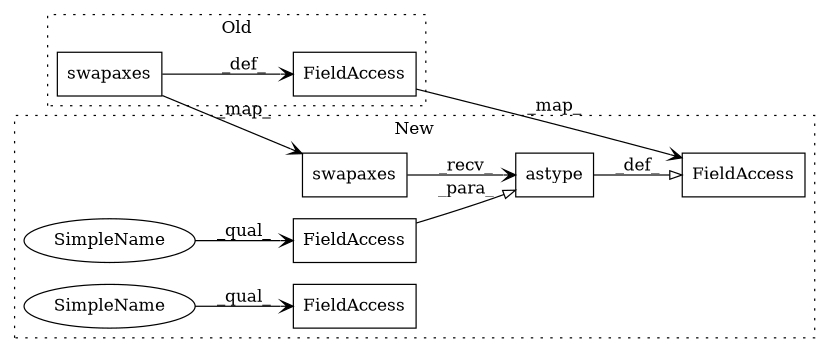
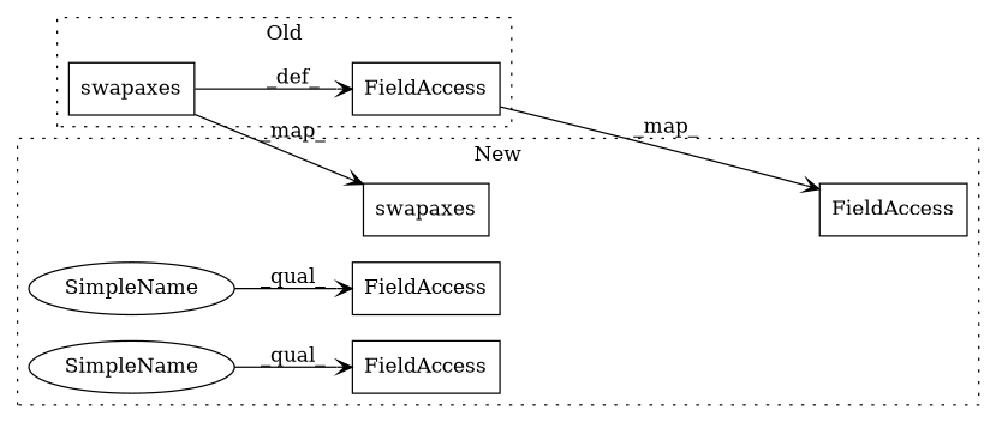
  digraph {
    rankdir=LR
    node [a=22 l="9,1" s="1799,1819" shape=box]
    edge [arrowhead=vee]
    n1 [a=32 label=swapaxes]
    n2 [l=11 label=FieldAccess s=1865]
    n3 [a=32 label=swapaxes]
    n4 [l=11 label=FieldAccess s=1909]
    n5 [l=13 label=FieldAccess s=1828]
    n6 [l=13 label=FieldAccess s=1889]
-   n7 [a=32 l="7,1" label=astype s="1821,1841"]
    n8 [a=42 l=5 label=SimpleName s=1828 shape=ellipse]
    n9 [a=42 l=5 label=SimpleName s=1889 shape=ellipse]
    subgraph cluster_1 {
      label=Old
      style=dotted
      n1
      n2
    }
    subgraph cluster_2 {
      label=New
      style=dotted
      n3
      n4
      n5
      n6
-     n7
      n8
      n9
    }
    n1 -> n2 [label=_def_]
    n1 -> n3 [label=_map_]
    n2 -> n4 [label=_map_]
-   n3 -> n7 [label=_recv_]
-   n5 -> n7 [label=_para_ arrowhead=onormal]
-   n7 -> n4 [label=_def_ arrowhead=onormal]
    n8 -> n5 [label=_qual_]
    n9 -> n6 [label=_qual_]
  }
